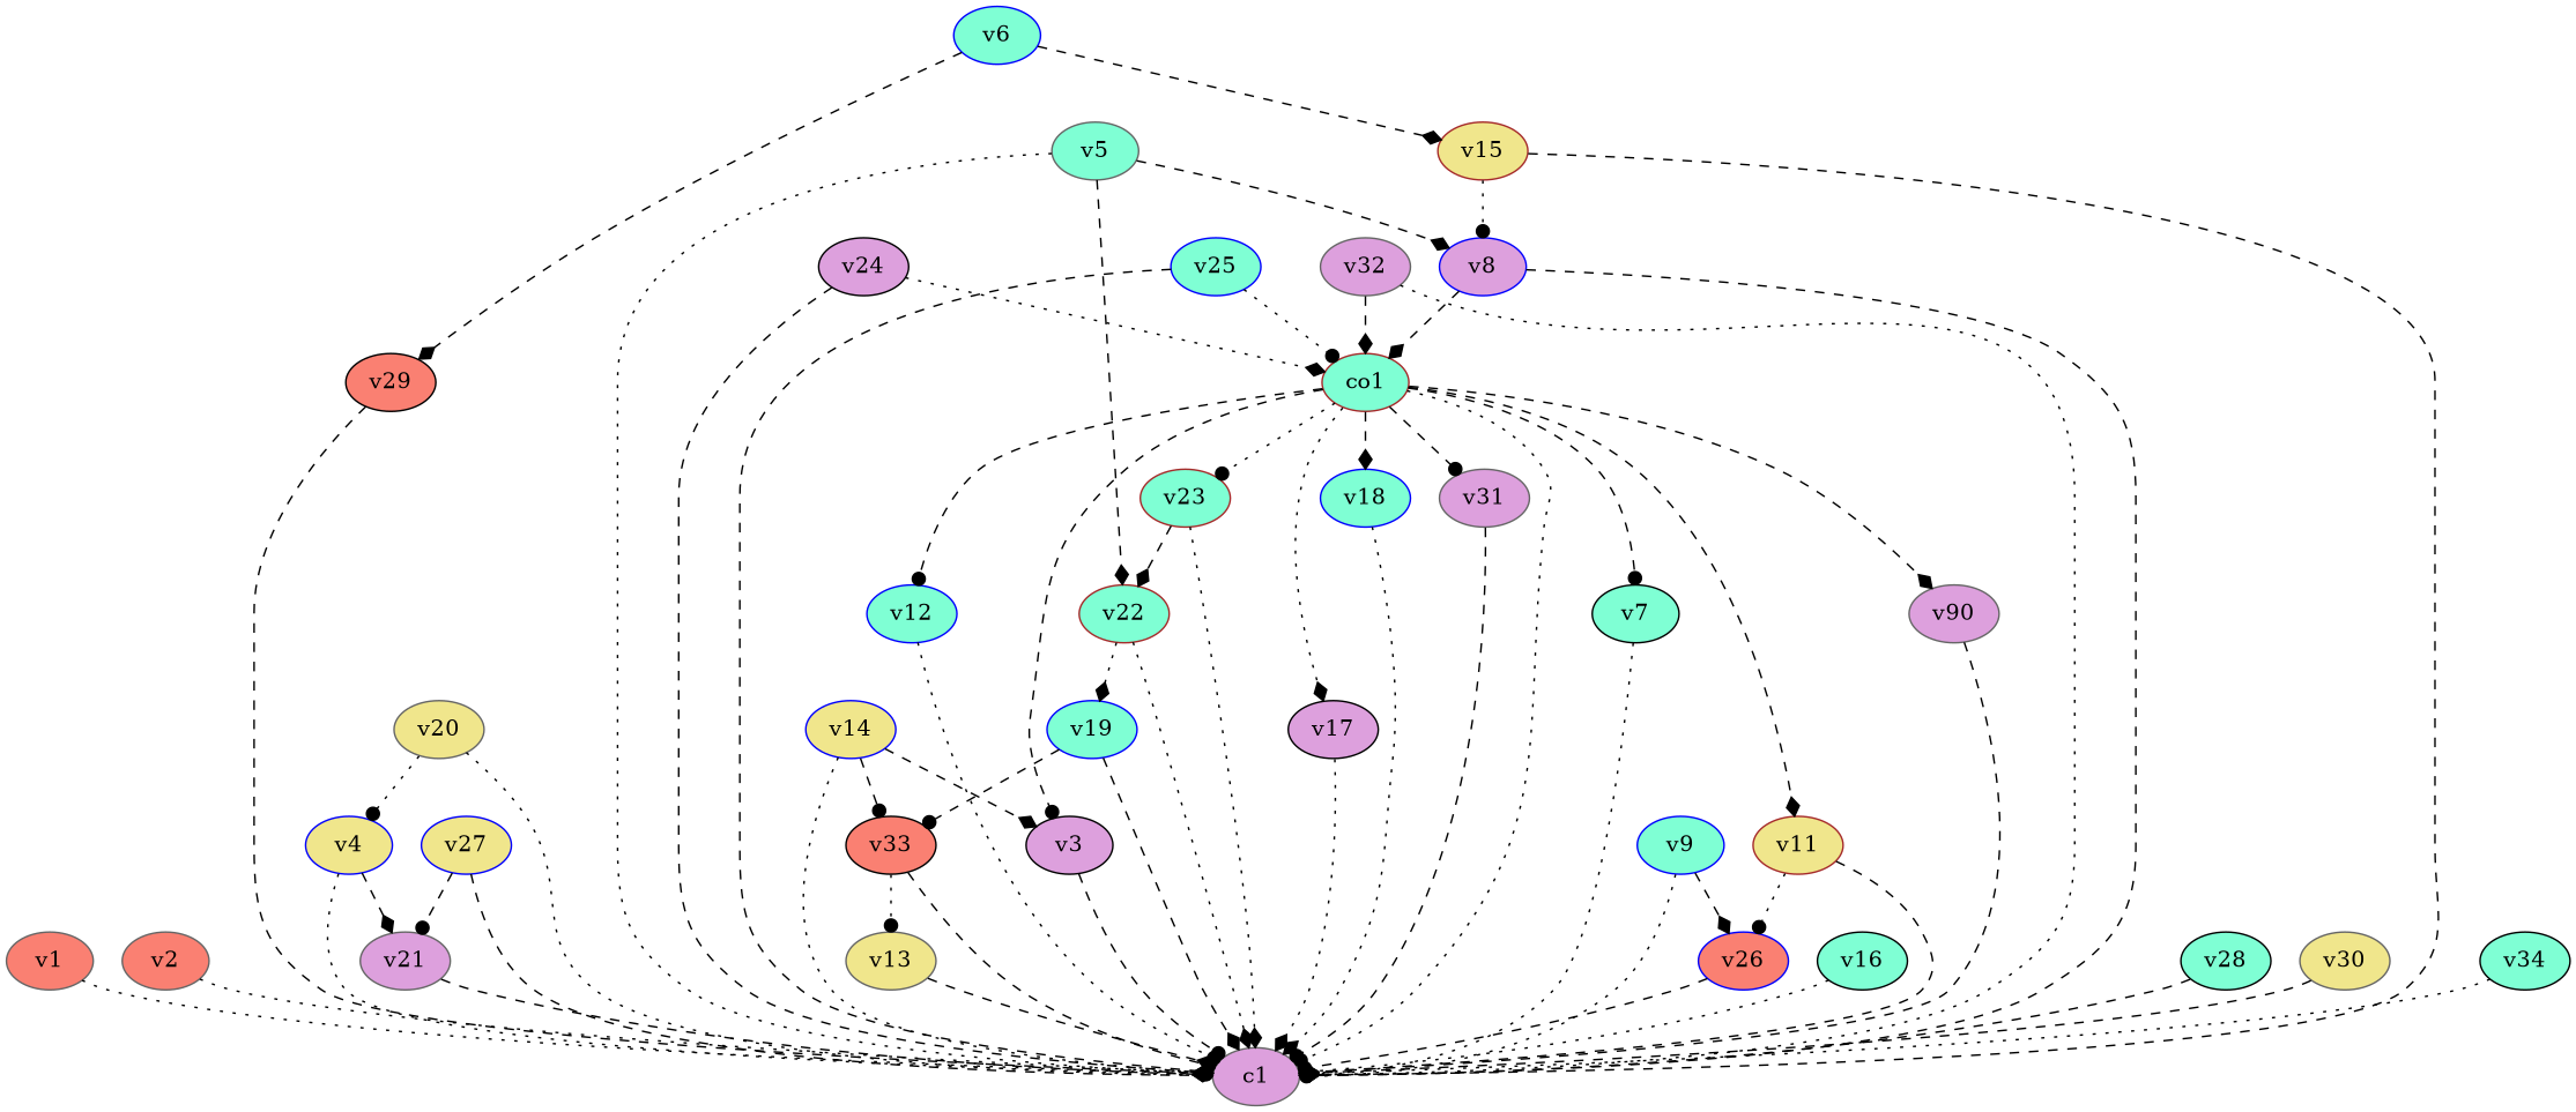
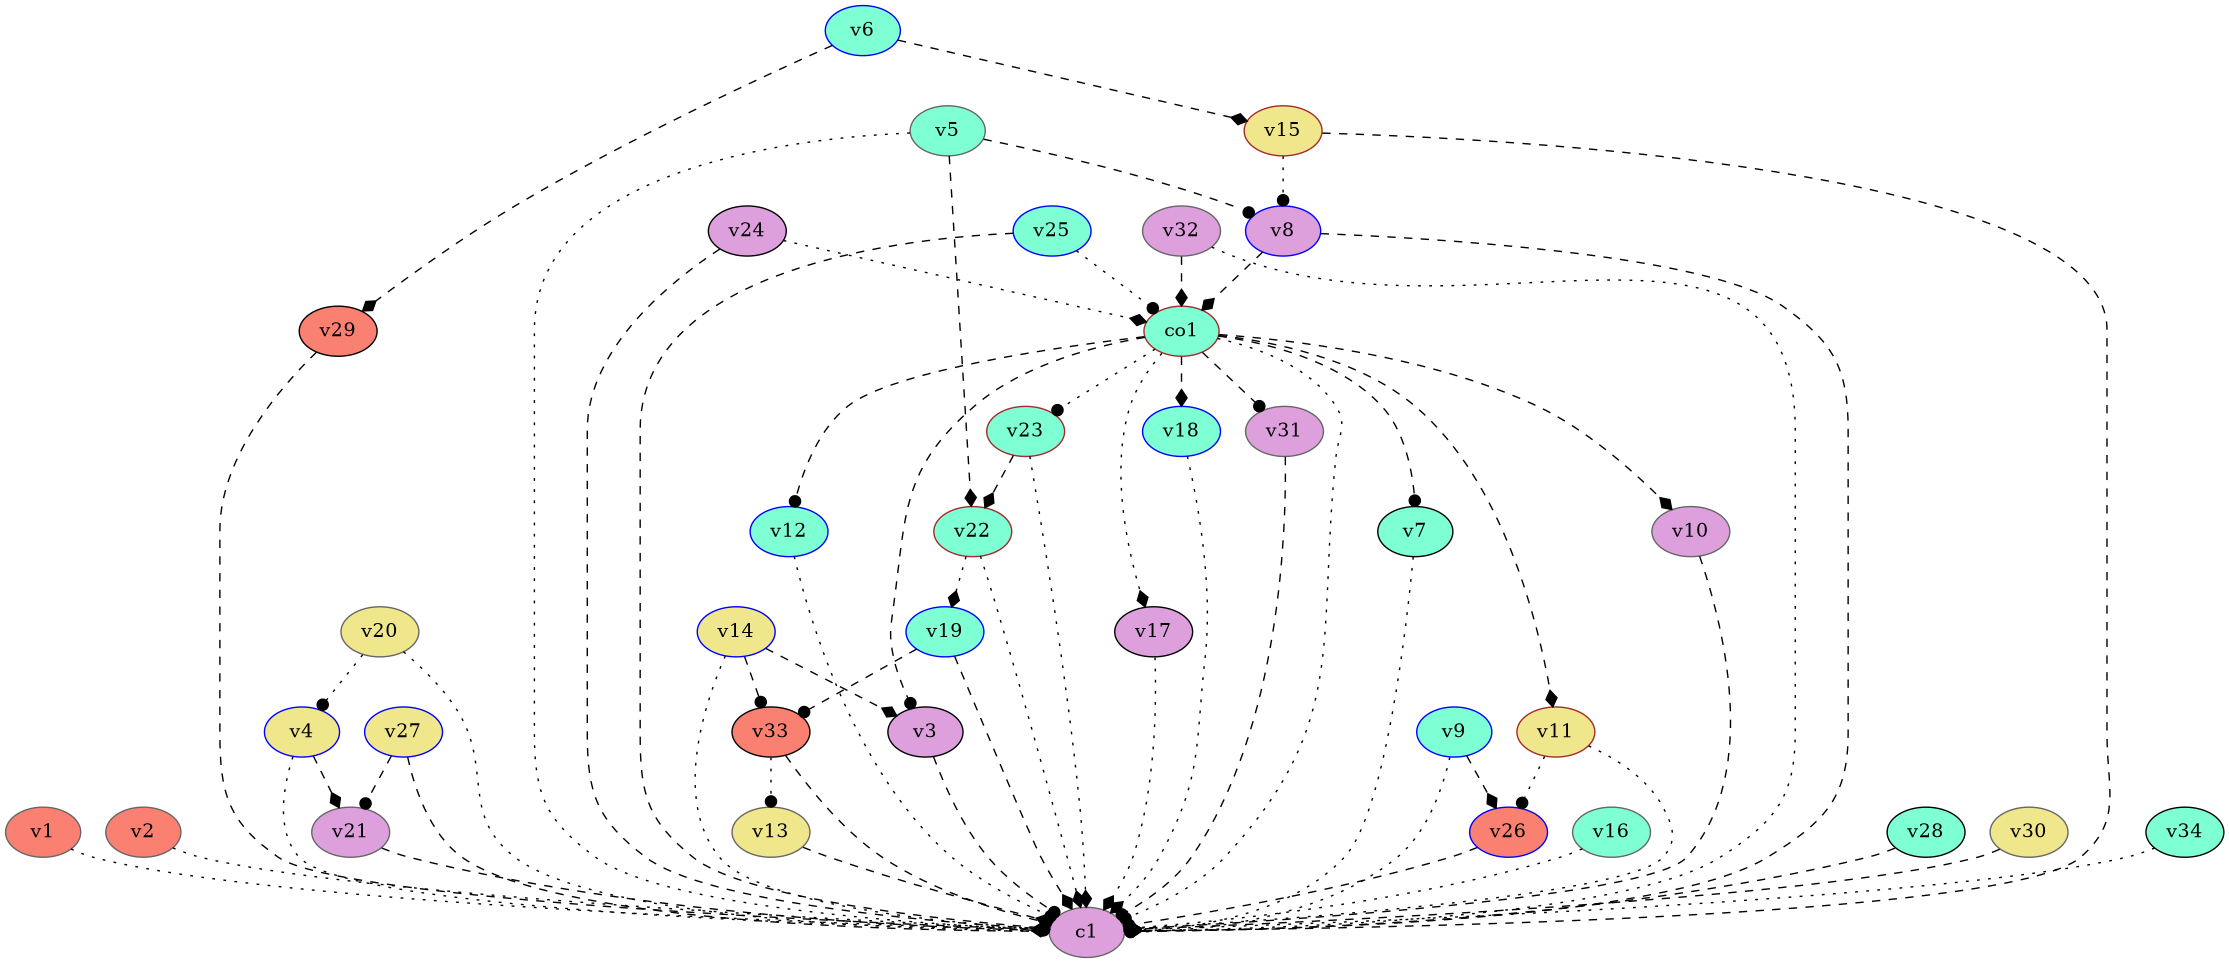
  strict digraph {
    node [color=gray40 fillcolor=aquamarine style=filled]
    edge [arrowhead=diamond style=dashed weight=1]
    v1 [fillcolor=salmon]
    c1 [fillcolor=plum]
    v2 [fillcolor=salmon]
    v3 [color=black fillcolor=plum]
    v4 [color=blue fillcolor=khaki]
    v21 [fillcolor=plum]
    v5
    v8 [color=blue fillcolor=plum]
    v22 [color=brown]
    co1 [color=brown]
    v19 [color=blue]
    v6 [color=blue]
    v15 [color=brown fillcolor=khaki]
    v29 [color=black fillcolor=salmon]
    v7 [color=black]
-   v10 [fillcolor=plum label=v90]
+   v10 [fillcolor=plum]
    v11 [color=brown fillcolor=khaki]
    v12 [color=blue]
    v17 [color=black fillcolor=plum]
    v18 [color=blue]
    v23 [color=brown]
    v31 [fillcolor=plum]
    v9 [color=blue]
    v26 [color=blue fillcolor=salmon]
    v13 [fillcolor=khaki]
    v14 [color=blue fillcolor=khaki]
    v33 [color=black fillcolor=salmon]
-   v16 [color=black]
+   v16
    v20 [fillcolor=khaki]
    v24 [color=black fillcolor=plum]
    v25 [color=blue]
    v27 [color=blue fillcolor=khaki]
    v28 [color=black]
    v30 [fillcolor=khaki]
    v32 [fillcolor=plum]
    v34 [color=black]
    v1 -> c1 [arrowhead=dot style=dotted]
    v2 -> c1 [style=dotted]
    v3 -> c1 [arrowhead=dot]
    v4 -> c1 [arrowhead=dot style=dotted]
    v4 -> v21
    v21 -> c1
    v5 -> c1 [style=dotted]
-   v5 -> v8
+   v5 -> v8 [arrowhead=dot]
    v5 -> v22
    v8 -> c1
    v8 -> co1
    v22 -> c1 [style=dotted]
    v22 -> v19 [style=dotted]
    co1 -> c1 [arrowhead=dot style=dotted]
    co1 -> v3 [arrowhead=dot]
    co1 -> v7 [arrowhead=dot]
    co1 -> v10
    co1 -> v11
    co1 -> v12 [arrowhead=dot]
    co1 -> v17 [style=dotted]
    co1 -> v18
    co1 -> v23 [arrowhead=dot style=dotted]
    co1 -> v31 [arrowhead=dot]
    v19 -> c1
    v19 -> v33 [arrowhead=dot]
    v6 -> v15
    v6 -> v29
    v15 -> c1
    v15 -> v8 [arrowhead=dot style=dotted]
    v29 -> c1 [arrowhead=dot]
    v7 -> c1 [style=dotted]
    v10 -> c1
-   v11 -> c1
+   v11 -> c1 [style=dotted]
    v11 -> v26 [arrowhead=dot style=dotted]
    v12 -> c1 [arrowhead=dot style=dotted]
    v17 -> c1 [style=dotted]
    v18 -> c1 [style=dotted]
    v23 -> c1 [style=dotted]
    v23 -> v22
    v31 -> c1 [arrowhead=dot]
    v9 -> c1 [arrowhead=dot style=dotted]
    v9 -> v26
    v26 -> c1 [arrowhead=dot]
    v13 -> c1
    v14 -> c1 [arrowhead=dot style=dotted]
    v14 -> v3
    v14 -> v33 [arrowhead=dot]
    v33 -> c1 [arrowhead=dot]
    v33 -> v13 [arrowhead=dot style=dotted]
    v16 -> c1 [arrowhead=dot style=dotted]
    v20 -> c1 [style=dotted]
    v20 -> v4 [arrowhead=dot style=dotted]
    v24 -> c1
    v24 -> co1 [style=dotted]
    v25 -> c1 [arrowhead=dot]
    v25 -> co1 [arrowhead=dot style=dotted]
    v27 -> c1
    v27 -> v21 [arrowhead=dot]
    v28 -> c1
    v30 -> c1 [arrowhead=dot]
    v32 -> c1 [arrowhead=dot style=dotted]
    v32 -> co1
    v34 -> c1 [style=dotted]
  }
